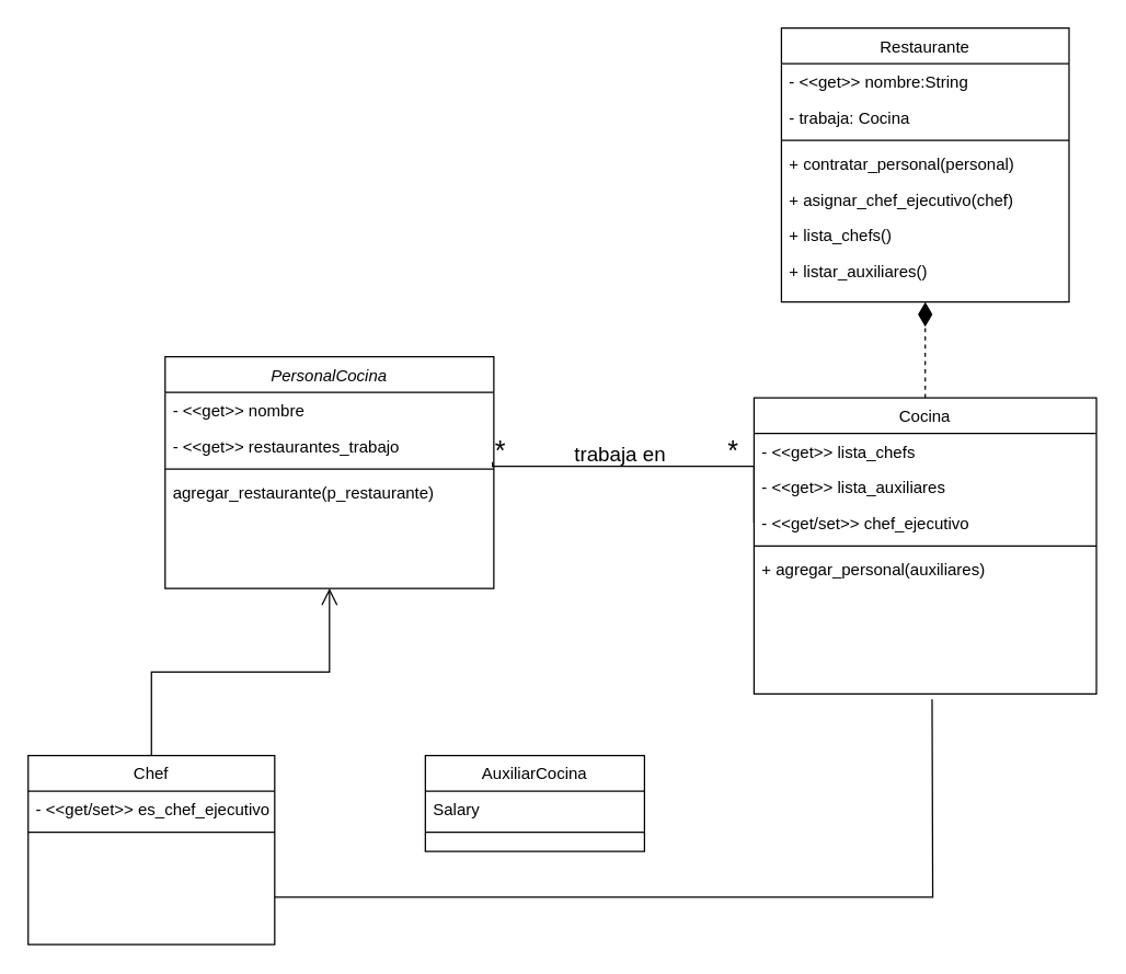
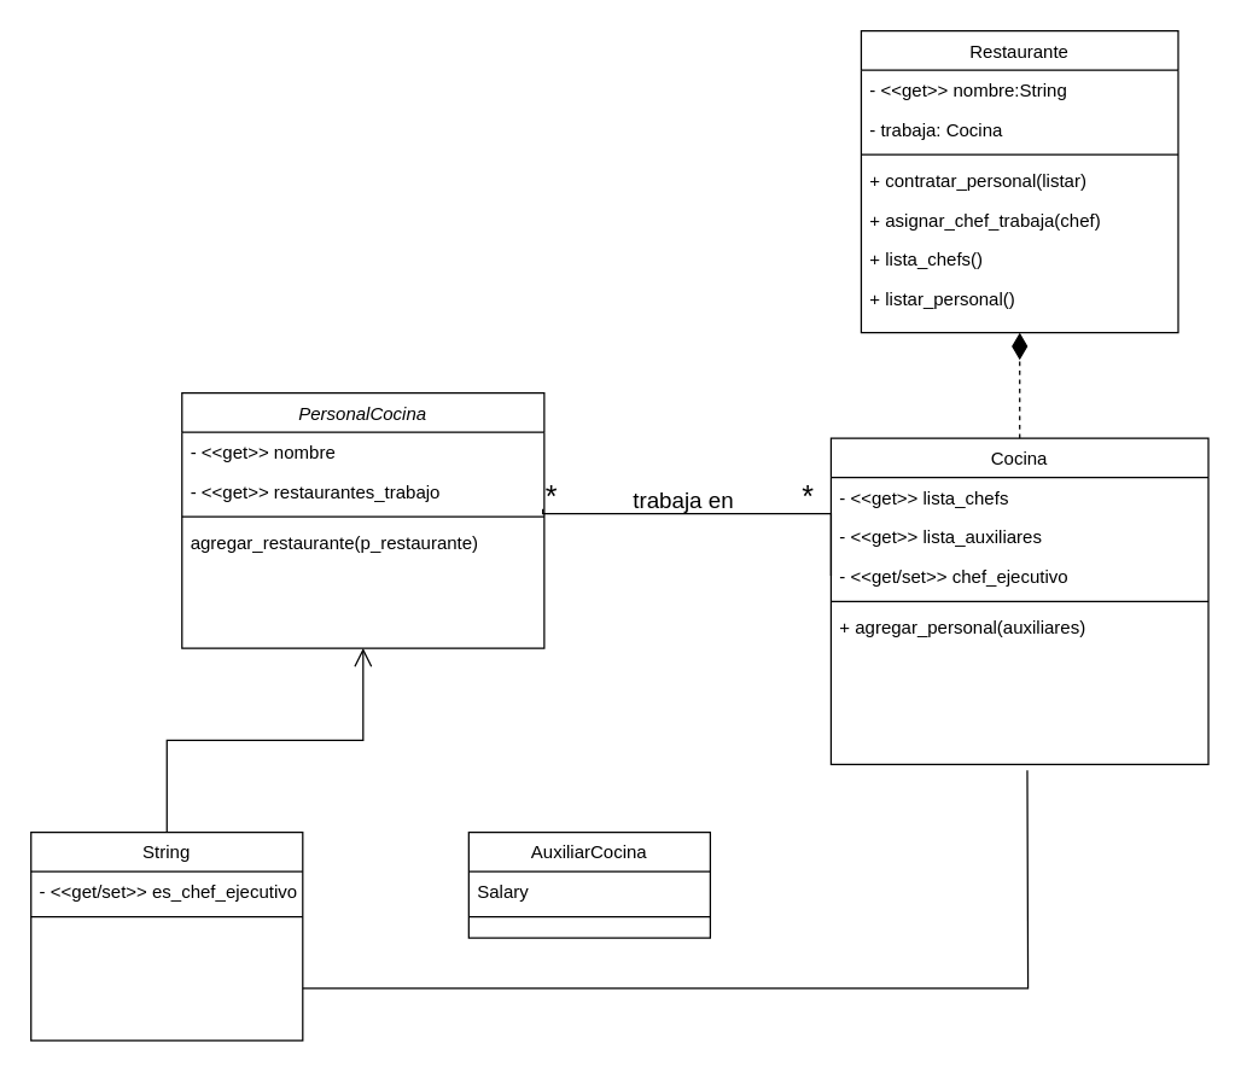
  <mxCell id="0" />
  <mxCell id="1" parent="0" />
  <mxCell id="2" value="PersonalCocina" style="swimlane;fontStyle=2;align=center;verticalAlign=top;childLayout=stackLayout;horizontal=1;startSize=26;horizontalStack=0;resizeParent=1;resizeLast=0;collapsible=1;marginBottom=0;rounded=0;shadow=0;strokeWidth=1;" vertex="1" parent="1"><mxGeometry x="120" y="260" width="240" height="169" as="geometry"><mxRectangle x="230" y="140" width="160" height="26" as="alternateBounds" /></mxGeometry></mxCell>
  <mxCell id="3" value="- &lt;&lt;get&gt;&gt; nombre" style="text;align=left;verticalAlign=top;spacingLeft=4;spacingRight=4;overflow=hidden;rotatable=0;points=[[0,0.5],[1,0.5]];portConstraint=eastwest;" vertex="1" parent="2"><mxGeometry y="26" width="240" height="26" as="geometry" /></mxCell>
  <mxCell id="4" value="- &lt;&lt;get&gt;&gt; restaurantes_trabajo" style="text;align=left;verticalAlign=top;spacingLeft=4;spacingRight=4;overflow=hidden;rotatable=0;points=[[0,0.5],[1,0.5]];portConstraint=eastwest;rounded=0;shadow=0;html=0;" vertex="1" parent="2"><mxGeometry y="52" width="240" height="26" as="geometry" /></mxCell>
  <mxCell id="5" value="" style="line;html=1;strokeWidth=1;align=left;verticalAlign=middle;spacingTop=-1;spacingLeft=3;spacingRight=3;rotatable=0;labelPosition=right;points=[];portConstraint=eastwest;" vertex="1" parent="2"><mxGeometry y="78" width="240" height="8" as="geometry" /></mxCell>
  <mxCell id="6" value="agregar_restaurante(p_restaurante)" style="text;align=left;verticalAlign=top;spacingLeft=4;spacingRight=4;overflow=hidden;rotatable=0;points=[[0,0.5],[1,0.5]];portConstraint=eastwest;" vertex="1" parent="2"><mxGeometry y="86" width="240" height="26" as="geometry" /></mxCell>
  <mxCell id="7" style="edgeStyle=orthogonalEdgeStyle;rounded=0;orthogonalLoop=1;jettySize=auto;html=1;exitX=1;exitY=0.75;exitDx=0;exitDy=0;endArrow=none;endFill=0;" edge="1" parent="1" source="8"><mxGeometry relative="1" as="geometry"><mxPoint x="680" y="510" as="targetPoint" /></mxGeometry></mxCell>
- <mxCell id="8" value="Chef" style="swimlane;fontStyle=0;align=center;verticalAlign=top;childLayout=stackLayout;horizontal=1;startSize=26;horizontalStack=0;resizeParent=1;resizeLast=0;collapsible=1;marginBottom=0;rounded=0;shadow=0;strokeWidth=1;" vertex="1" parent="1"><mxGeometry x="20" y="551" width="180" height="138" as="geometry"><mxRectangle x="130" y="380" width="160" height="26" as="alternateBounds" /></mxGeometry></mxCell>
+ <mxCell id="8" value="String" style="swimlane;fontStyle=0;align=center;verticalAlign=top;childLayout=stackLayout;horizontal=1;startSize=26;horizontalStack=0;resizeParent=1;resizeLast=0;collapsible=1;marginBottom=0;rounded=0;shadow=0;strokeWidth=1;" vertex="1" parent="1"><mxGeometry x="20" y="551" width="180" height="138" as="geometry"><mxRectangle x="130" y="380" width="160" height="26" as="alternateBounds" /></mxGeometry></mxCell>
  <mxCell id="9" value="- &lt;&lt;get/set&gt;&gt; es_chef_ejecutivo" style="text;align=left;verticalAlign=top;spacingLeft=4;spacingRight=4;overflow=hidden;rotatable=0;points=[[0,0.5],[1,0.5]];portConstraint=eastwest;" vertex="1" parent="8"><mxGeometry y="26" width="180" height="26" as="geometry" /></mxCell>
  <mxCell id="10" value="" style="line;html=1;strokeWidth=1;align=left;verticalAlign=middle;spacingTop=-1;spacingLeft=3;spacingRight=3;rotatable=0;labelPosition=right;points=[];portConstraint=eastwest;" vertex="1" parent="8"><mxGeometry y="52" width="180" height="8" as="geometry" /></mxCell>
  <mxCell id="11" value="" style="endArrow=open;endSize=10;endFill=0;shadow=0;strokeWidth=1;rounded=0;curved=0;edgeStyle=elbowEdgeStyle;elbow=vertical;" edge="1" parent="1" source="8" target="2"><mxGeometry width="160" relative="1" as="geometry"><mxPoint x="180" y="394" as="sourcePoint" /><mxPoint x="180" y="394" as="targetPoint" /></mxGeometry></mxCell>
  <mxCell id="12" value="AuxiliarCocina" style="swimlane;fontStyle=0;align=center;verticalAlign=top;childLayout=stackLayout;horizontal=1;startSize=26;horizontalStack=0;resizeParent=1;resizeLast=0;collapsible=1;marginBottom=0;rounded=0;shadow=0;strokeWidth=1;" vertex="1" parent="1"><mxGeometry x="310" y="551" width="160" height="70" as="geometry"><mxRectangle x="340" y="380" width="170" height="26" as="alternateBounds" /></mxGeometry></mxCell>
  <mxCell id="13" value="Salary" style="text;align=left;verticalAlign=top;spacingLeft=4;spacingRight=4;overflow=hidden;rotatable=0;points=[[0,0.5],[1,0.5]];portConstraint=eastwest;" vertex="1" parent="12"><mxGeometry y="26" width="160" height="26" as="geometry" /></mxCell>
  <mxCell id="14" value="" style="line;html=1;strokeWidth=1;align=left;verticalAlign=middle;spacingTop=-1;spacingLeft=3;spacingRight=3;rotatable=0;labelPosition=right;points=[];portConstraint=eastwest;" vertex="1" parent="12"><mxGeometry y="52" width="160" height="8" as="geometry" /></mxCell>
  <mxCell id="15" style="edgeStyle=orthogonalEdgeStyle;rounded=0;orthogonalLoop=1;jettySize=auto;html=1;exitX=0.5;exitY=0;exitDx=0;exitDy=0;entryX=0.5;entryY=1;entryDx=0;entryDy=0;endArrow=diamondThin;endFill=1;strokeWidth=1;endSize=15;dashed=1;" edge="1" parent="1" source="16" target="22"><mxGeometry relative="1" as="geometry" /></mxCell>
  <mxCell id="16" value="Cocina" style="swimlane;fontStyle=0;align=center;verticalAlign=top;childLayout=stackLayout;horizontal=1;startSize=26;horizontalStack=0;resizeParent=1;resizeLast=0;collapsible=1;marginBottom=0;rounded=0;shadow=0;strokeWidth=1;" vertex="1" parent="1"><mxGeometry x="550" y="290" width="250" height="216" as="geometry"><mxRectangle x="550" y="140" width="160" height="26" as="alternateBounds" /></mxGeometry></mxCell>
  <mxCell id="17" value="- &lt;&lt;get&gt;&gt; lista_chefs" style="text;align=left;verticalAlign=top;spacingLeft=4;spacingRight=4;overflow=hidden;rotatable=0;points=[[0,0.5],[1,0.5]];portConstraint=eastwest;" vertex="1" parent="16"><mxGeometry y="26" width="250" height="26" as="geometry" /></mxCell>
  <mxCell id="18" value="- &lt;&lt;get&gt;&gt; lista_auxiliares" style="text;align=left;verticalAlign=top;spacingLeft=4;spacingRight=4;overflow=hidden;rotatable=0;points=[[0,0.5],[1,0.5]];portConstraint=eastwest;rounded=0;shadow=0;html=0;" vertex="1" parent="16"><mxGeometry y="52" width="250" height="26" as="geometry" /></mxCell>
  <mxCell id="19" value="- &lt;&lt;get/set&gt;&gt; chef_ejecutivo" style="text;align=left;verticalAlign=top;spacingLeft=4;spacingRight=4;overflow=hidden;rotatable=0;points=[[0,0.5],[1,0.5]];portConstraint=eastwest;rounded=0;shadow=0;html=0;" vertex="1" parent="16"><mxGeometry y="78" width="250" height="26" as="geometry" /></mxCell>
  <mxCell id="20" value="" style="line;html=1;strokeWidth=1;align=left;verticalAlign=middle;spacingTop=-1;spacingLeft=3;spacingRight=3;rotatable=0;labelPosition=right;points=[];portConstraint=eastwest;" vertex="1" parent="16"><mxGeometry y="104" width="250" height="8" as="geometry" /></mxCell>
  <mxCell id="21" value="+ agregar_personal(auxiliares)" style="text;align=left;verticalAlign=top;spacingLeft=4;spacingRight=4;overflow=hidden;rotatable=0;points=[[0,0.5],[1,0.5]];portConstraint=eastwest;" vertex="1" parent="16"><mxGeometry y="112" width="250" height="26" as="geometry" /></mxCell>
  <mxCell id="22" value="Restaurante" style="swimlane;fontStyle=0;align=center;verticalAlign=top;childLayout=stackLayout;horizontal=1;startSize=26;horizontalStack=0;resizeParent=1;resizeLast=0;collapsible=1;marginBottom=0;rounded=0;shadow=0;strokeWidth=1;" vertex="1" parent="1"><mxGeometry x="570" y="20" width="210" height="200" as="geometry"><mxRectangle x="550" y="140" width="160" height="26" as="alternateBounds" /></mxGeometry></mxCell>
  <mxCell id="23" value="- &lt;&lt;get&gt;&gt; nombre:String" style="text;align=left;verticalAlign=top;spacingLeft=4;spacingRight=4;overflow=hidden;rotatable=0;points=[[0,0.5],[1,0.5]];portConstraint=eastwest;rounded=0;shadow=0;html=0;" vertex="1" parent="22"><mxGeometry y="26" width="210" height="26" as="geometry" /></mxCell>
  <mxCell id="24" value="- trabaja: Cocina" style="text;align=left;verticalAlign=top;spacingLeft=4;spacingRight=4;overflow=hidden;rotatable=0;points=[[0,0.5],[1,0.5]];portConstraint=eastwest;rounded=0;shadow=0;html=0;" vertex="1" parent="22"><mxGeometry y="52" width="210" height="26" as="geometry" /></mxCell>
  <mxCell id="25" value="" style="line;html=1;strokeWidth=1;align=left;verticalAlign=middle;spacingTop=-1;spacingLeft=3;spacingRight=3;rotatable=0;labelPosition=right;points=[];portConstraint=eastwest;" vertex="1" parent="22"><mxGeometry y="78" width="210" height="8" as="geometry" /></mxCell>
- <mxCell id="26" value="+ contratar_personal(personal)" style="text;align=left;verticalAlign=top;spacingLeft=4;spacingRight=4;overflow=hidden;rotatable=0;points=[[0,0.5],[1,0.5]];portConstraint=eastwest;" vertex="1" parent="22"><mxGeometry y="86" width="210" height="26" as="geometry" /></mxCell>
- <mxCell id="27" value="+ asignar_chef_ejecutivo(chef)" style="text;align=left;verticalAlign=top;spacingLeft=4;spacingRight=4;overflow=hidden;rotatable=0;points=[[0,0.5],[1,0.5]];portConstraint=eastwest;" vertex="1" parent="22"><mxGeometry y="112" width="210" height="26" as="geometry" /></mxCell>
+ <mxCell id="26" value="+ contratar_personal(listar)" style="text;align=left;verticalAlign=top;spacingLeft=4;spacingRight=4;overflow=hidden;rotatable=0;points=[[0,0.5],[1,0.5]];portConstraint=eastwest;" vertex="1" parent="22"><mxGeometry y="86" width="210" height="26" as="geometry" /></mxCell>
+ <mxCell id="27" value="+ asignar_chef_trabaja(chef)" style="text;align=left;verticalAlign=top;spacingLeft=4;spacingRight=4;overflow=hidden;rotatable=0;points=[[0,0.5],[1,0.5]];portConstraint=eastwest;" vertex="1" parent="22"><mxGeometry y="112" width="210" height="26" as="geometry" /></mxCell>
  <mxCell id="28" value="+ lista_chefs()" style="text;align=left;verticalAlign=top;spacingLeft=4;spacingRight=4;overflow=hidden;rotatable=0;points=[[0,0.5],[1,0.5]];portConstraint=eastwest;" vertex="1" parent="22"><mxGeometry y="138" width="210" height="26" as="geometry" /></mxCell>
- <mxCell id="29" value="+ listar_auxiliares()" style="text;align=left;verticalAlign=top;spacingLeft=4;spacingRight=4;overflow=hidden;rotatable=0;points=[[0,0.5],[1,0.5]];portConstraint=eastwest;" vertex="1" parent="22"><mxGeometry y="164" width="210" height="26" as="geometry" /></mxCell>
+ <mxCell id="29" value="+ listar_personal()" style="text;align=left;verticalAlign=top;spacingLeft=4;spacingRight=4;overflow=hidden;rotatable=0;points=[[0,0.5],[1,0.5]];portConstraint=eastwest;" vertex="1" parent="22"><mxGeometry y="164" width="210" height="26" as="geometry" /></mxCell>
  <mxCell id="30" value="" style="endArrow=none;shadow=0;strokeWidth=1;rounded=0;curved=0;endFill=0;edgeStyle=elbowEdgeStyle;elbow=vertical;exitX=0.996;exitY=0.955;exitDx=0;exitDy=0;entryX=0;entryY=0.5;entryDx=0;entryDy=0;exitPerimeter=0;" edge="1" parent="1" source="4" target="19"><mxGeometry x="0.5" y="41" relative="1" as="geometry"><mxPoint x="180" y="216" as="sourcePoint" /><mxPoint x="570" y="130" as="targetPoint" /><mxPoint x="-40" y="32" as="offset" /><Array as="points"><mxPoint x="460" y="340" /></Array></mxGeometry></mxCell>
  <mxCell id="31" value="*" style="resizable=0;align=right;verticalAlign=bottom;labelBackgroundColor=none;fontSize=20;" connectable="0" vertex="1" parent="30"><mxGeometry x="1" relative="1" as="geometry"><mxPoint x="-10" y="-41" as="offset" /></mxGeometry></mxCell>
  <mxCell id="32" value="*" style="resizable=0;align=right;verticalAlign=bottom;labelBackgroundColor=none;fontSize=20;" connectable="0" vertex="1" parent="30"><mxGeometry x="1" relative="1" as="geometry"><mxPoint x="-180" y="-41" as="offset" /></mxGeometry></mxCell>
  <mxCell id="33" value="trabaja en" style="text;html=1;resizable=0;points=[];;align=center;verticalAlign=middle;labelBackgroundColor=none;rounded=0;shadow=0;strokeWidth=1;fontSize=15;" connectable="0" vertex="1" parent="30"><mxGeometry x="0.5" y="49" relative="1" as="geometry"><mxPoint x="-80" y="39" as="offset" /></mxGeometry></mxCell>
